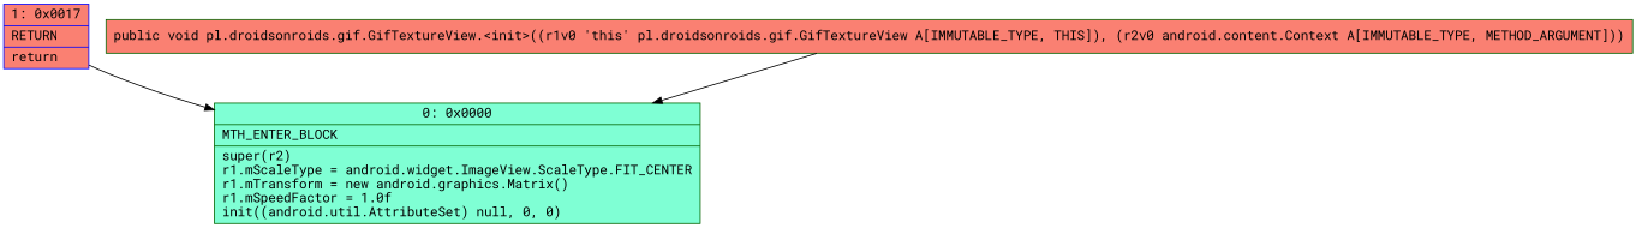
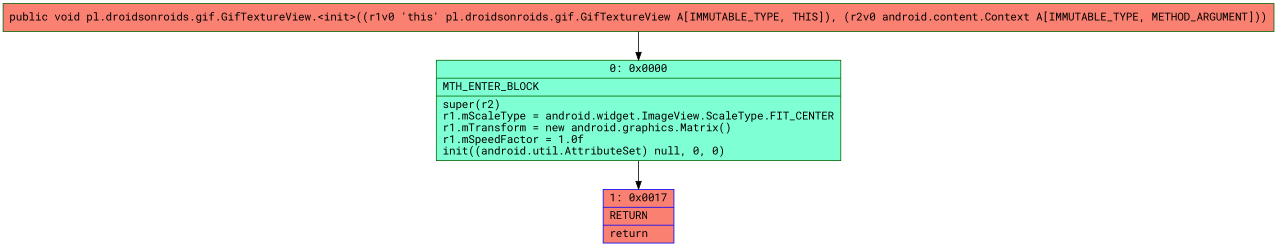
  digraph {
    fontname="Roboto Mono"
    node [shape=record style=filled fillcolor=salmon color=darkgreen fontname="Roboto Mono"]
    edge [fontname="Roboto Mono"]
    n1 [label="{0\:\ 0x0000|MTH_ENTER_BLOCK\l|super(r2)\lr1.mScaleType = android.widget.ImageView.ScaleType.FIT_CENTER\lr1.mTransform = new android.graphics.Matrix()\lr1.mSpeedFactor = 1.0f\linit((android.util.AttributeSet) null, 0, 0)\l}" fillcolor=aquamarine]
    n2 [label="{1\:\ 0x0017|RETURN\l|return\l}" color=blue]
    n3 [label="{public void pl.droidsonroids.gif.GifTextureView.\<init\>((r1v0 'this' pl.droidsonroids.gif.GifTextureView A[IMMUTABLE_TYPE, THIS]), (r2v0 android.content.Context A[IMMUTABLE_TYPE, METHOD_ARGUMENT])) }"]
-   n2 -> n1
+   n1 -> n2
    n3 -> n1
  }
